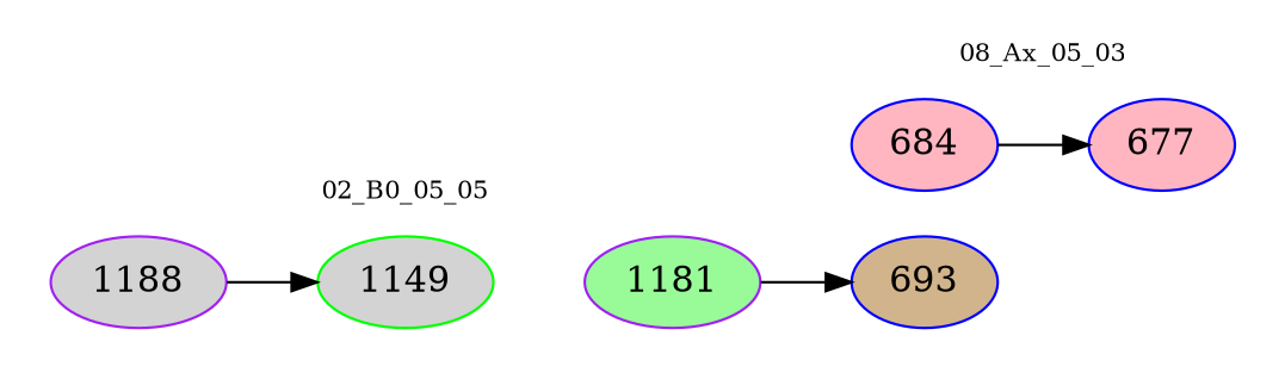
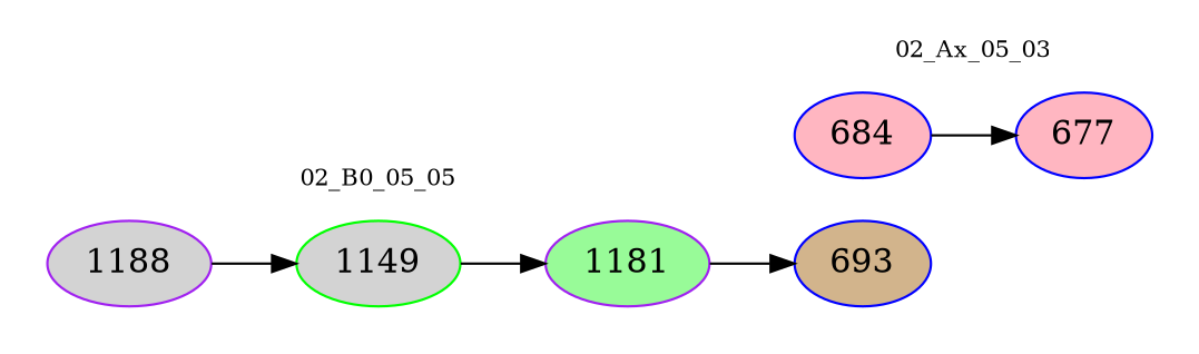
  digraph {
    rankdir=LR
    node [color=blue fillcolor=lightpink style=filled]
    edge [color=black]
    n1 [label=684]
    n2 [label=677]
    n3 [fillcolor=tan label=693]
    n4 [color=purple fillcolor=lightgrey label=1188]
    n5 [color=green fillcolor=lightgrey label=1149]
    n6 [color=purple fillcolor=palegreen label=1181]
    subgraph cluster_1 {
      color=white
      fontsize=10
-     label="08_Ax_05_03"
+     label="02_Ax_05_03"
      n1
      n2
      n3
    }
    subgraph cluster_2 {
      color=white
      fontsize=10
      label="02_B0_05_05"
      n4
      n5
      n6
    }
    n1 -> n2
    n4 -> n5
+   n5 -> n6
    n6 -> n3
  }
